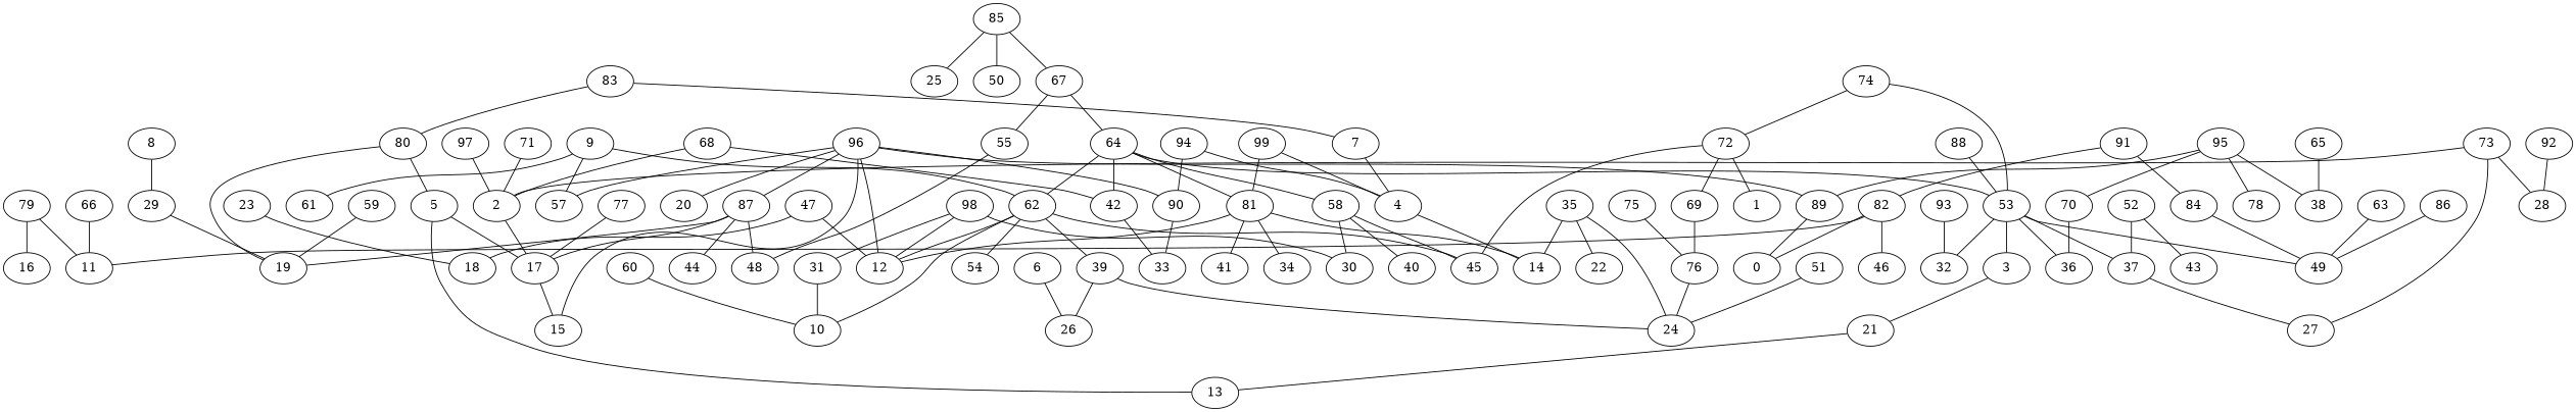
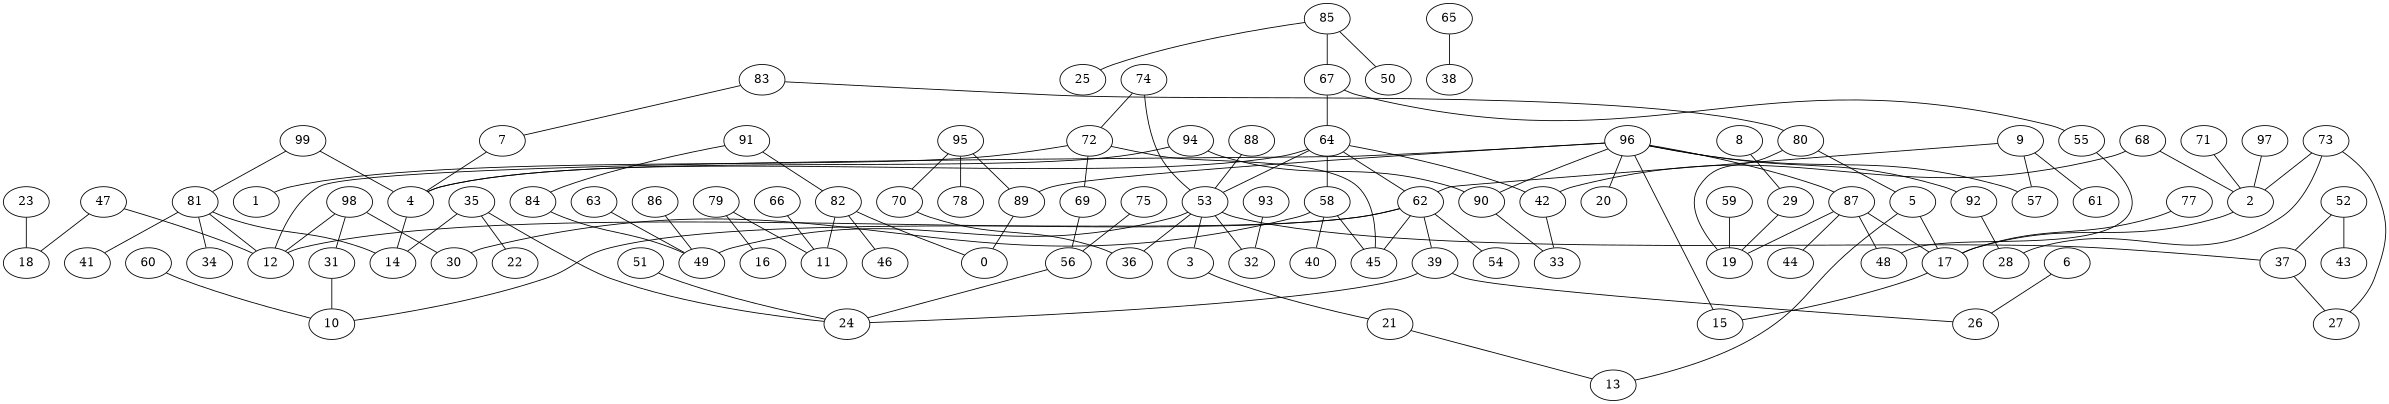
  digraph {
    edge [color=black dir=none]
    23
    18
    66
    11
    51
    24
    91
    84
    82
    49
    0
    46
    98
    30
    31
    12
    10
    71
    2
    17
    68
    42
    33
    75
-   56 [label=76]
+   56
    60
    77
    15
    97
    93
    32
    83
    80
    7
    19
    5
    4
    63
    52
    43
    37
    27
    92
    28
    6
    26
    53
    36
    3
    21
    89
    59
    67
    55
    64
    48
    62
    58
    79
    16
    94
    90
    14
    47
    96
    20
    9
    87
    57
    61
    44
    13
    54
    45
    39
    86
    65
    38
    40
    73
    81
    34
    41
    95
    70
    78
    88
    99
    29
    85
    50
    25
    74
    72
    1
    69
    35
    22
    8
    subgraph sub_1 {
      23
      18
      66
      11
      51
      24
      91
      84
      82
      49
      0
      46
      98
      30
      31
      12
      10
      71
      2
      17
      68
      42
      33
      75
      56
      60
      77
      15
      97
      93
      32
      83
      80
      7
      19
      5
      4
      63
      52
      43
      37
      27
      92
      28
      6
      26
      53
      36
      3
      21
      89
      59
      67
      55
      64
      48
      62
      58
      79
      16
      94
      90
      14
      47
      96
      20
      9
      87
      57
      61
      44
      13
      54
      45
      39
      86
      65
      38
      40
      73
      81
      34
      41
      95
      70
      78
      88
      99
      29
      85
      50
      25
      74
      72
      1
      69
      35
      22
      8
    }
    23 -> 18
    66 -> 11
    51 -> 24
    91 -> 84
    91 -> 82
    84 -> 49
    82 -> 11
    82 -> 0
    82 -> 46
    98 -> 30
    98 -> 31
    98 -> 12
    31 -> 10
    71 -> 2
    2 -> 17
    17 -> 15
    68 -> 2
    68 -> 42
    42 -> 33
    75 -> 56
    56 -> 24
    60 -> 10
    77 -> 17
    97 -> 2
    93 -> 32
    83 -> 80
    83 -> 7
    80 -> 19
    80 -> 5
    7 -> 4
    5 -> 17
    5 -> 13
    4 -> 14
    63 -> 49
    52 -> 43
    52 -> 37
    37 -> 27
    92 -> 28
    6 -> 26
    53 -> 49
    53 -> 32
    53 -> 37
    53 -> 36
    53 -> 3
    3 -> 21
    21 -> 13
    89 -> 0
    59 -> 19
    67 -> 55
    67 -> 64
    55 -> 48
    64 -> 42
-   64 -> 81
+   64 -> 4
    64 -> 53
    64 -> 62
    64 -> 58
    62 -> 12
    62 -> 10
    62 -> 54
    62 -> 45
    62 -> 39
    58 -> 30
    58 -> 45
    58 -> 40
    79 -> 11
    79 -> 16
    94 -> 4
    94 -> 90
    90 -> 33
    47 -> 18
    47 -> 12
    96 -> 12
    96 -> 15
+   96 -> 92
    96 -> 89
    96 -> 90
    96 -> 20
    96 -> 87
    96 -> 57
    9 -> 62
    9 -> 57
    9 -> 61
    87 -> 17
    87 -> 19
    87 -> 48
    87 -> 44
    39 -> 24
    39 -> 26
    86 -> 49
    65 -> 38
    73 -> 2
    73 -> 27
    73 -> 28
    81 -> 12
    81 -> 14
    81 -> 34
    81 -> 41
    95 -> 89
-   95 -> 38
    95 -> 70
    95 -> 78
    70 -> 36
    88 -> 53
    99 -> 4
    99 -> 81
    29 -> 19
    85 -> 67
    85 -> 50
    85 -> 25
    74 -> 53
    74 -> 72
    72 -> 45
    72 -> 1
    72 -> 69
    69 -> 56
    35 -> 24
    35 -> 14
    35 -> 22
    8 -> 29
  }
